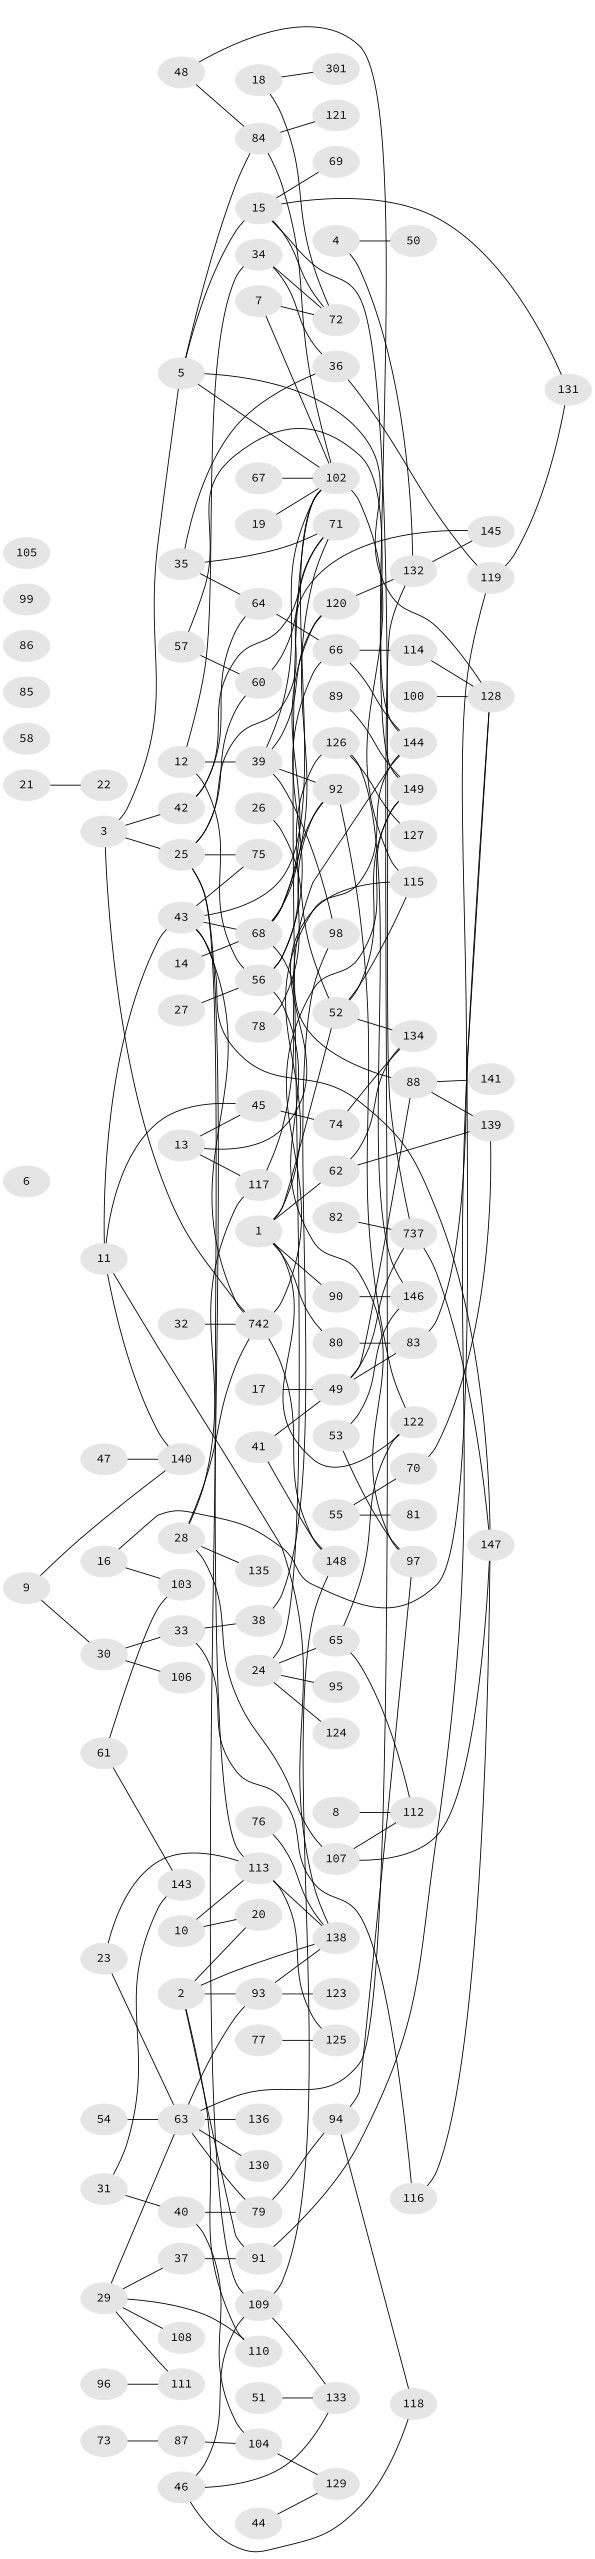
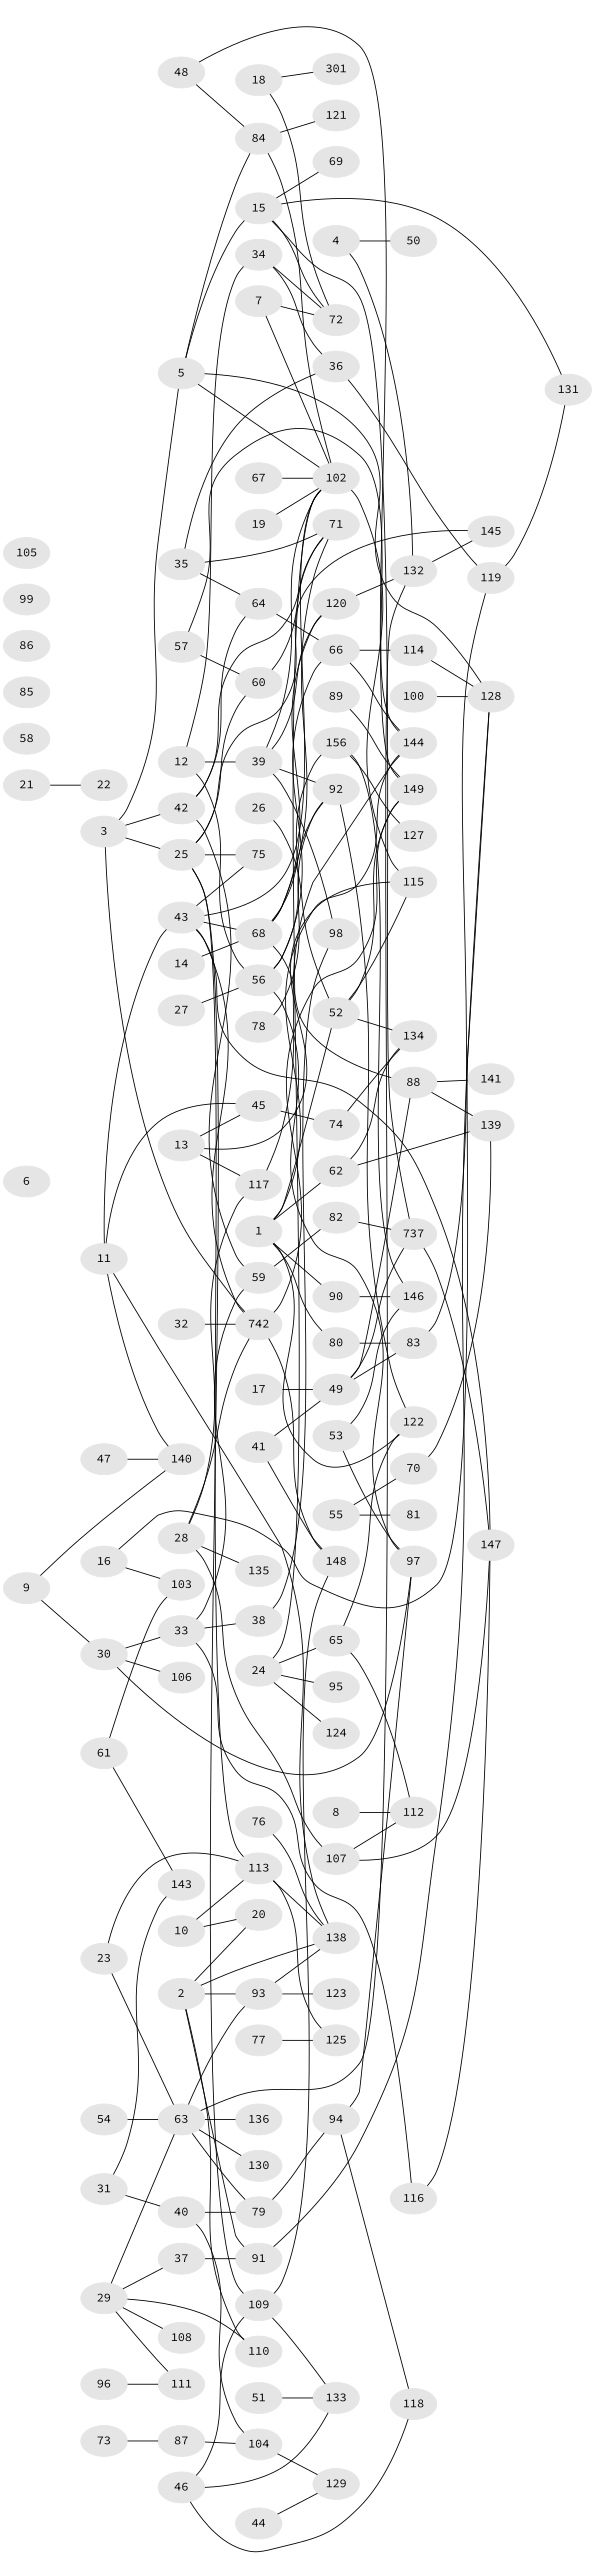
  graph {
    fontname="Source Code Pro"
    rankdir=LR
    node [color=gray90 fontname="Source Code Pro" style=filled]
    edge [fontname="Source Code Pro"]
    1
    52
    62
    80
    90
    122
    144
    115
    149
    134
    139
    83
    146
    2
    20
    91
    93
    110
    138
    128
    123
    3
    5
    25
    42
    n26 [label=742]
    15
    84
    102
    113
    60
    75
    109
    145
+   59
    64
    71
    148
    4
    50
    132
    72
    69
    131
    n45 [label=737]
    121
    6
    7
    8
    112
    9
    30
    140
    33
    97
    106
    10
    125
    11
    43
    45
    68
    147
    74
    12
    34
    39
    56
    36
    98
    92
    120
    66
-   126
+   126 [label=156]
    13
    117
    14
    88
    16
    103
    17
    49
    18
    n84 [label=301]
    19
    21
    22
    23
    63
    79
    130
    136
    24
    65
    95
    124
    133
    26
    27
    28
    107
    135
    29
    37
    108
    111
    38
    116
    31
    40
    143
    104
    32
    82
    119
    35
    94
    129
    41
    48
    44
    46
    118
    47
    141
    51
    53
    54
    55
    70
    81
    114
    127
    57
    58
    61
    67
    73
    87
    76
    77
    78
    85
    86
    89
    96
    99
    100
    105
    1 -- 52
    1 -- 62
    1 -- 80
    1 -- 90
    1 -- 122
    1 -- 144
    52 -- 115
    52 -- 149
    52 -- 134
    62 -- 134
    62 -- 139
    80 -- 83
    90 -- 146
    83 -- 119
    2 -- 20
    2 -- 91
    2 -- 93
    2 -- 110
    2 -- 138
    91 -- 128
    93 -- 138
    93 -- 123
    3 -- 5
    3 -- 25
    3 -- 42
    3 -- n26
    5 -- 128
    5 -- 15
    5 -- 84
    5 -- 102
    25 -- 113
    25 -- 60
    25 -- 75
    25 -- 109
    25 -- 145
+   42 -- 59
    42 -- 64
    42 -- 71
    n26 -- 149
    n26 -- 148
    15 -- 72
    15 -- 69
    15 -- 131
    15 -- n45
    84 -- 102
    84 -- 121
    102 -- 115
    113 -- 138
    113 -- 125
    60 -- 71
    109 -- 148
    109 -- 133
+   59 -- 82
    64 -- 66
    4 -- 50
    4 -- 132
    132 -- 145
    n45 -- 147
    7 -- 102
    7 -- 72
    8 -- 112
    9 -- 30
    9 -- 140
    30 -- 33
+   30 -- 97
    30 -- 106
+   33 -- 59
    33 -- 38
    33 -- 116
    10 -- 20
    10 -- 113
    11 -- 138
    11 -- 140
    11 -- 43
    11 -- 45
    43 -- n26
    43 -- 102
    43 -- 75
    43 -- 68
    43 -- 147
    45 -- 74
    68 -- 71
    68 -- 92
    68 -- 120
    68 -- 88
    74 -- 134
    12 -- 34
    12 -- 39
    12 -- 56
    34 -- 72
    34 -- 36
    39 -- 102
    39 -- 98
    39 -- 92
    39 -- 120
    56 -- 97
    56 -- 66
    56 -- 126
    36 -- 119
    92 -- 122
    120 -- 132
    66 -- 144
    66 -- 114
    126 -- 146
    126 -- 127
    13 -- 115
    13 -- 45
    13 -- 117
    117 -- 144
    14 -- 68
    88 -- 139
    88 -- 141
    16 -- 128
    16 -- 103
    17 -- 49
    49 -- 83
    49 -- n45
    49 -- 88
    18 -- 72
    18 -- n84
    19 -- 102
    21 -- 22
    23 -- 113
    23 -- 63
    63 -- 93
    63 -- 132
    63 -- 79
    63 -- 130
    63 -- 136
    79 -- 94
    24 -- 102
    24 -- 65
    24 -- 95
    24 -- 124
    65 -- 122
    65 -- 112
    26 -- 52
    27 -- 56
    28 -- n26
    28 -- 117
    28 -- 107
    28 -- 135
    107 -- 112
    107 -- 147
    29 -- 110
    29 -- 63
    29 -- 37
    29 -- 108
    29 -- 111
    37 -- 91
    38 -- 98
    116 -- 147
    31 -- 40
    31 -- 143
    40 -- 79
    40 -- 104
    104 -- 129
    32 -- n26
    82 -- n45
    119 -- 131
    35 -- 64
    35 -- 71
    35 -- 36
    94 -- 97
    94 -- 118
    41 -- 148
    41 -- 49
    48 -- 149
    48 -- 84
    44 -- 129
    46 -- 109
    46 -- 133
    46 -- 118
    47 -- 140
    51 -- 133
    53 -- 146
    53 -- 97
    54 -- 63
    55 -- 70
    55 -- 81
    70 -- 139
    114 -- 128
    57 -- 144
    57 -- 60
    61 -- 103
    61 -- 143
    67 -- 102
    73 -- 87
    87 -- 104
    76 -- 138
    77 -- 125
    78 -- 92
    89 -- 149
    96 -- 111
    100 -- 128
  }
